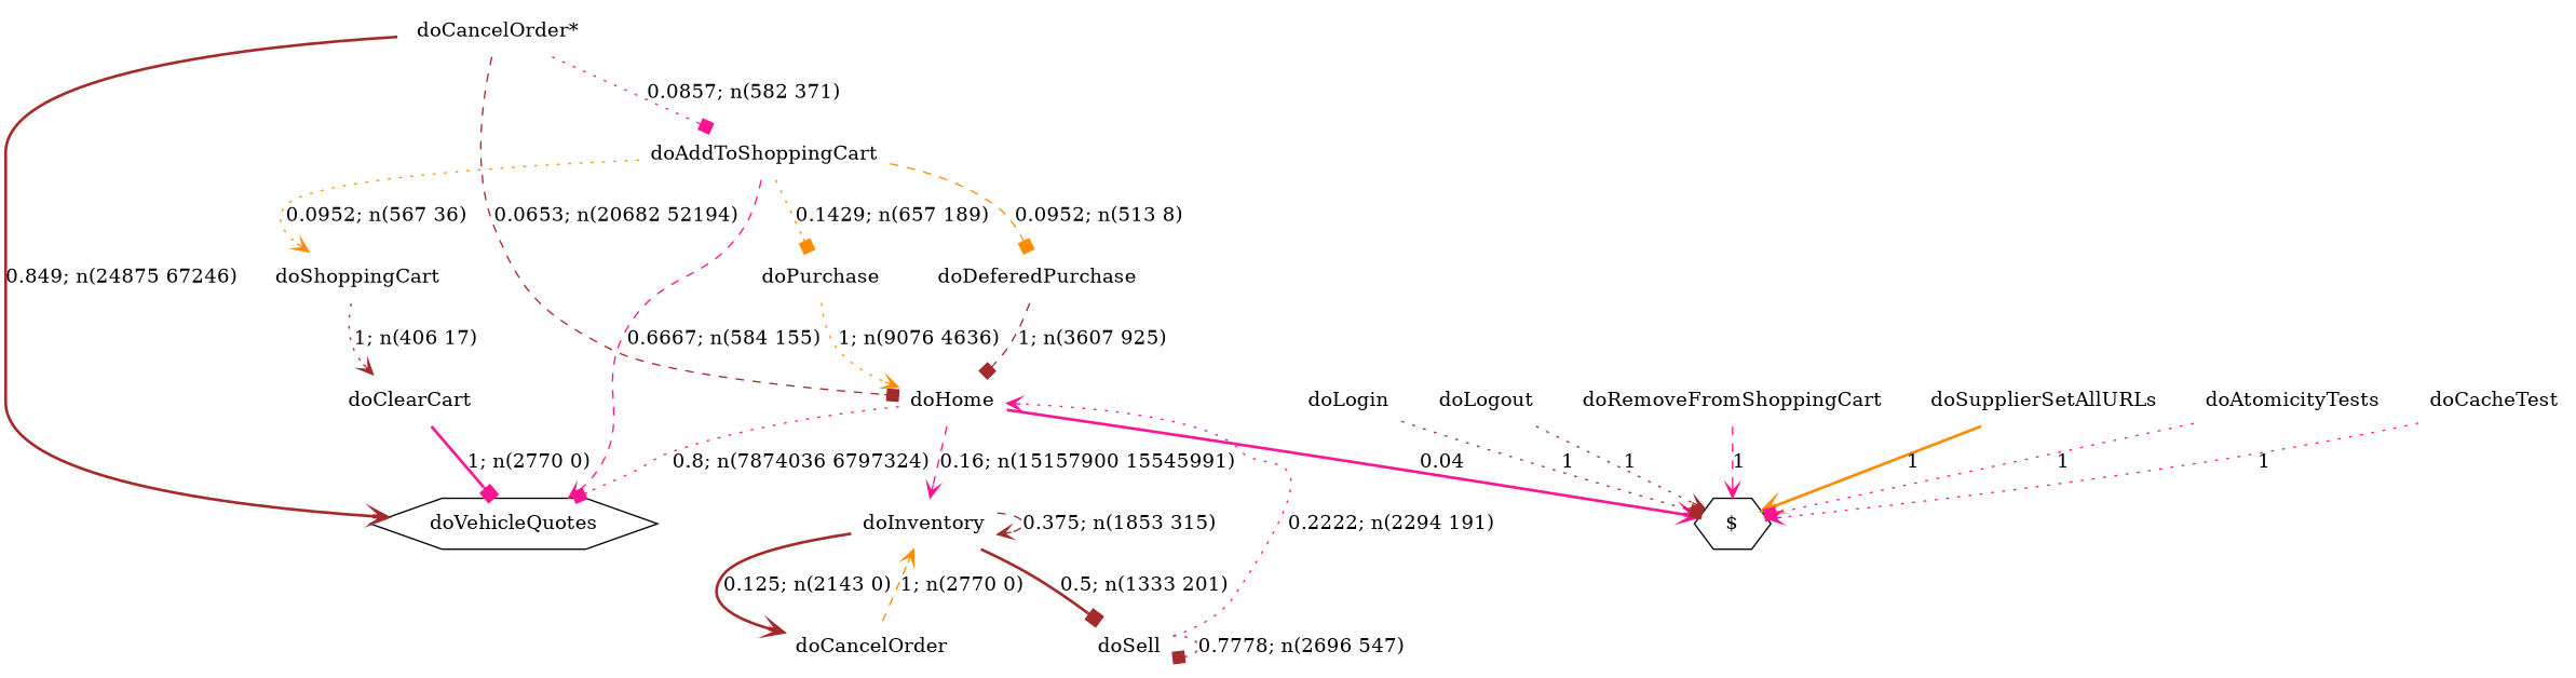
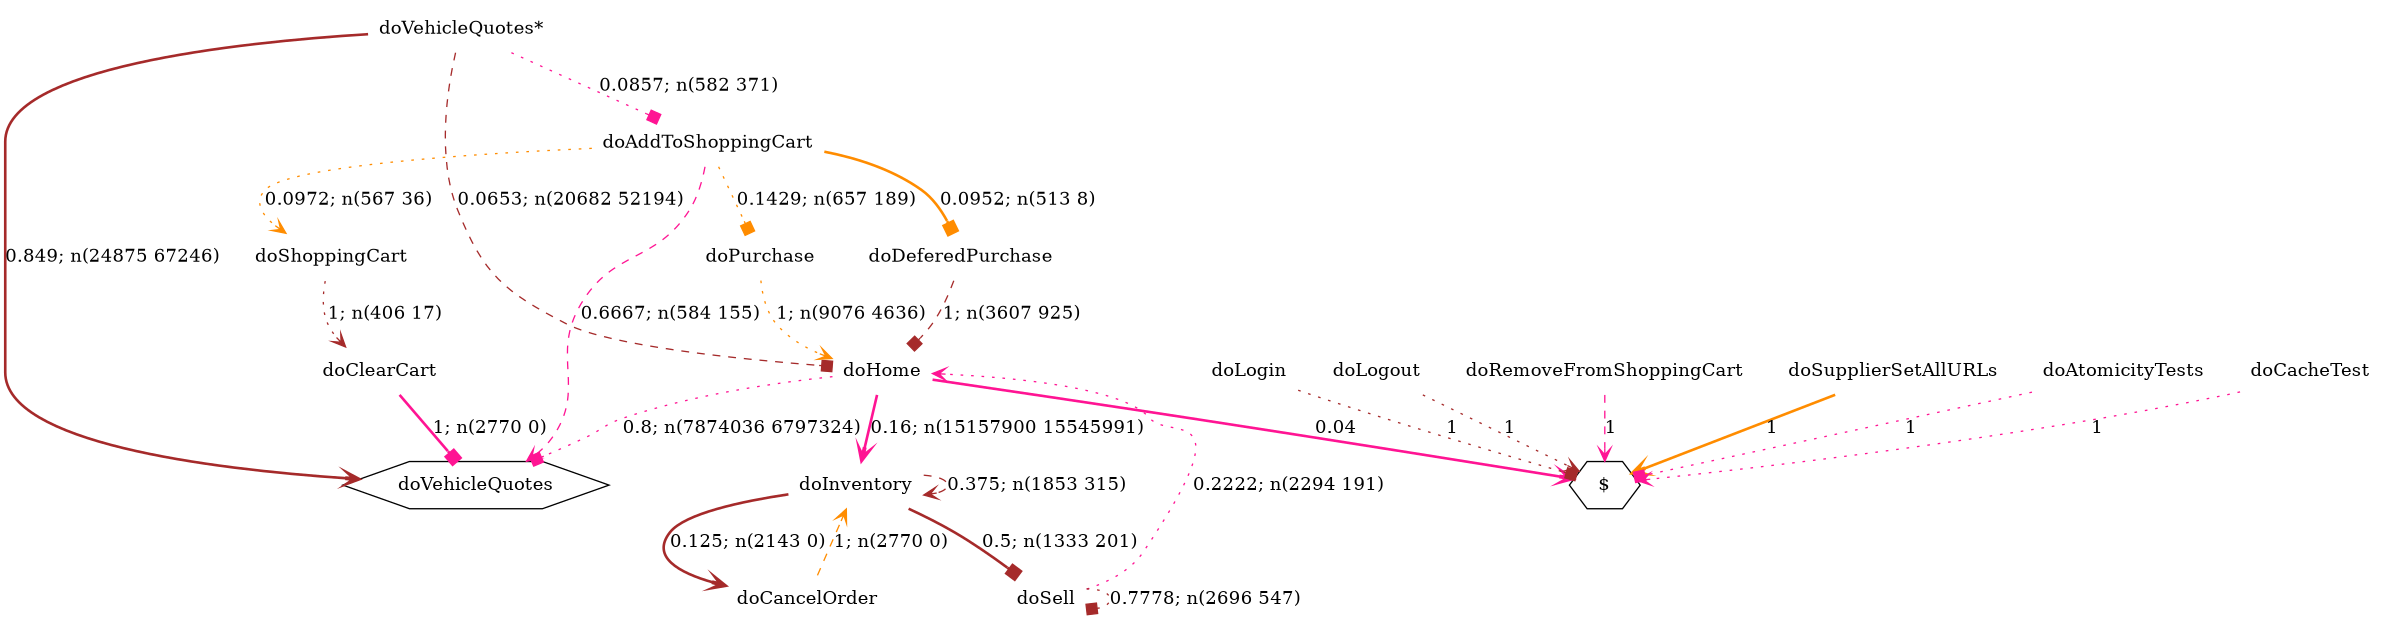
  digraph {
    node [shape=none]
    edge [arrowhead=vee color=deeppink style=dotted]
-   n1 [label="doCancelOrder*"]
+   n1 [label="doVehicleQuotes*"]
    n2 [label=doAddToShoppingCart]
    n3 [label=doHome]
    doVehicleQuotes [shape=hexagon]
    n5 [label=doDeferedPurchase]
    n6 [label=doShoppingCart]
    n7 [label=doPurchase]
    "$" [shape=hexagon]
    n9 [label=doInventory]
    n10 [label=doSupplierSetAllURLs]
    n11 [label=doAtomicityTests]
    n12 [label=doCacheTest]
    n13 [label=doLogin]
    n14 [label=doClearCart]
    n15 [label=doSell]
    n16 [label=doCancelOrder]
    n17 [label=doLogout]
    n18 [label=doRemoveFromShoppingCart]
    n1 -> n2 [arrowhead=box label="0.0857; n(582 371)"]
    n1 -> n3 [arrowhead=box color=brown label="0.0653; n(20682 52194)" style=dashed]
    n1 -> doVehicleQuotes [color=brown label="0.849; n(24875 67246)" style=bold]
    n2 -> doVehicleQuotes [label="0.6667; n(584 155)" style=dashed]
-   n2 -> n5 [arrowhead=box color=darkorange label="0.0952; n(513 8)" style=dashed]
-   n2 -> n6 [color=darkorange label="0.0952; n(567 36)"]
+   n2 -> n5 [arrowhead=box color=darkorange label="0.0952; n(513 8)" style=bold]
+   n2 -> n6 [color=darkorange label="0.0972; n(567 36)"]
    n2 -> n7 [arrowhead=box color=darkorange label="0.1429; n(657 189)"]
    n3 -> doVehicleQuotes [arrowhead=box label="0.8; n(7874036 6797324)"]
    n3 -> "$" [label=0.04 style=bold]
-   n3 -> n9 [label="0.16; n(15157900 15545991)" style=dashed]
+   n3 -> n9 [label="0.16; n(15157900 15545991)" style=bold]
    n5 -> n3 [arrowhead=box color=brown label="1; n(3607 925)" style=dashed]
    n6 -> n14 [color=brown label="1; n(406 17)"]
    n7 -> n3 [color=darkorange label="1; n(9076 4636)"]
    n9 -> n9 [color=brown label="0.375; n(1853 315)" style=dashed]
    n9 -> n15 [arrowhead=box color=brown label="0.5; n(1333 201)" style=bold]
    n9 -> n16 [color=brown label="0.125; n(2143 0)" style=bold]
    n10 -> "$" [color=darkorange label=1 style=bold]
    n11 -> "$" [arrowhead=box label=1]
    n12 -> "$" [label=1]
    n13 -> "$" [arrowhead=box color=brown label=1]
    n14 -> doVehicleQuotes [arrowhead=box label="1; n(2770 0)" style=bold]
    n15 -> n3 [label="0.2222; n(2294 191)"]
    n15 -> n15 [arrowhead=box color=brown label="0.7778; n(2696 547)"]
    n16 -> n9 [color=darkorange label="1; n(2770 0)" style=dashed]
    n17 -> "$" [color=brown label=1]
    n18 -> "$" [label=1 style=dashed]
  }
